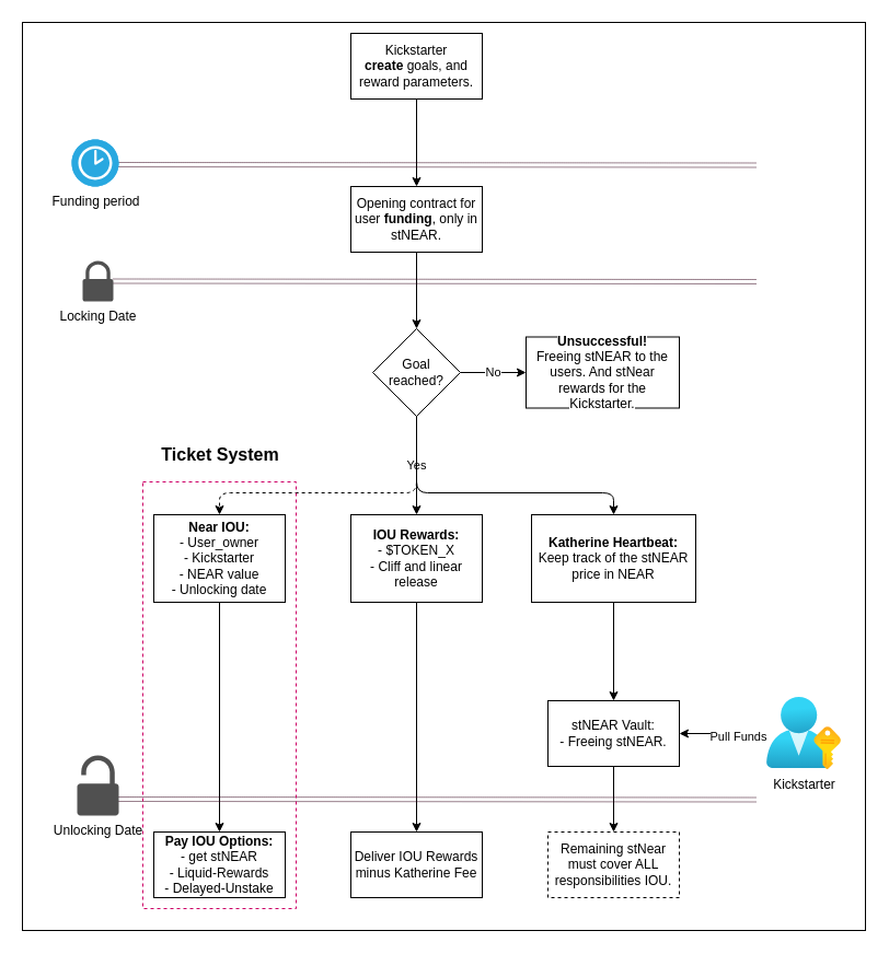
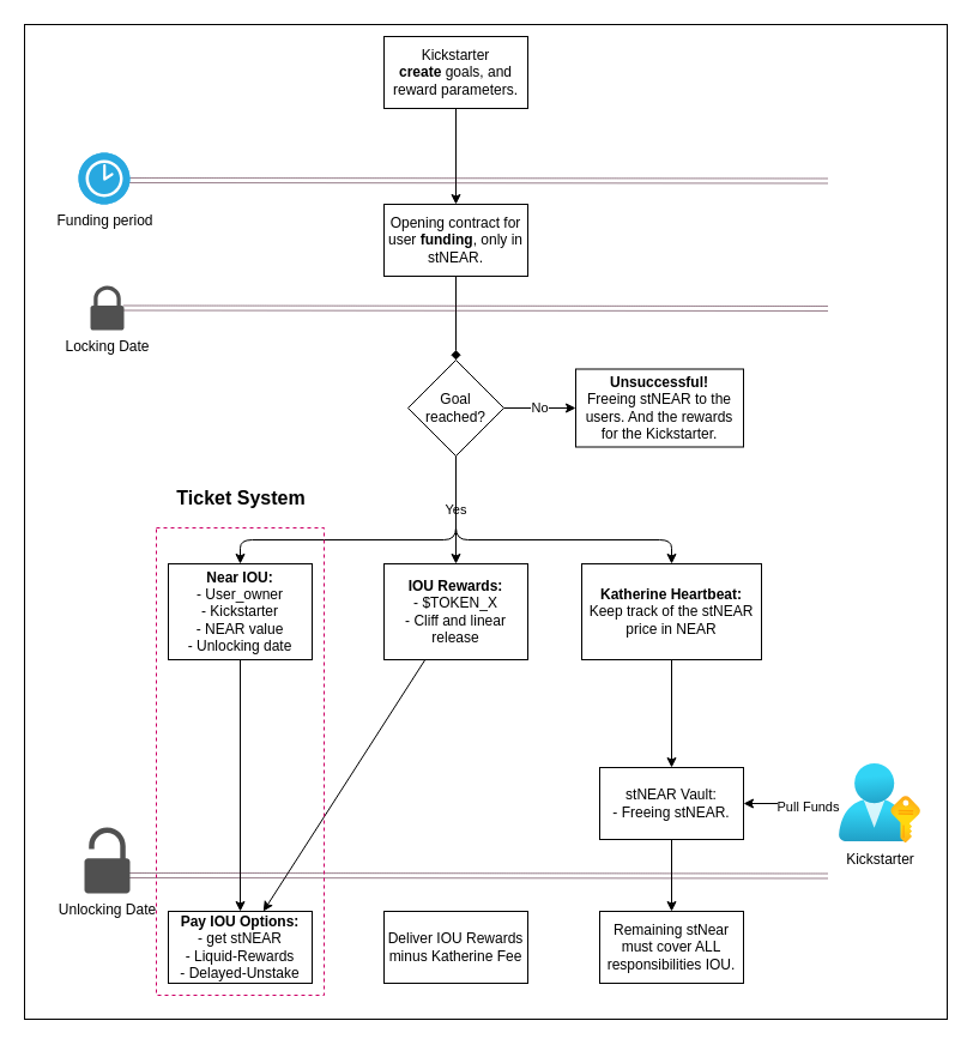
  <mxCell id="0" />
  <mxCell id="1" parent="0" />
  <mxCell id="2" value="" style="rounded=0;whiteSpace=wrap;html=1;fillColor=#FFFFFF;" vertex="1" parent="1"><mxGeometry x="20" y="20" width="770" height="830" as="geometry" /></mxCell>
- <mxCell id="3" value="" style="edgeStyle=none;html=1;strokeColor=#000000;" parent="1" source="4" target="9" edge="1"><mxGeometry relative="1" as="geometry" /></mxCell>
+ <mxCell id="3" value="" style="edgeStyle=none;html=1;strokeColor=#000000;endArrow=diamond;" parent="1" source="4" target="9" edge="1"><mxGeometry relative="1" as="geometry" /></mxCell>
  <mxCell id="4" value="&lt;font color=&quot;#000000&quot;&gt;Opening contract for user&amp;nbsp;&lt;b&gt;funding&lt;/b&gt;, only in stNEAR.&lt;/font&gt;" style="whiteSpace=wrap;html=1;fillColor=#FFFFFF;strokeColor=#000000;" parent="1" vertex="1"><mxGeometry x="320" y="170" width="120" height="60" as="geometry" /></mxCell>
  <mxCell id="5" value="&lt;font color=&quot;#000000&quot; style=&quot;background-color: rgb(255 , 255 , 255)&quot;&gt;No&lt;/font&gt;" style="edgeStyle=none;html=1;strokeColor=#000000;" parent="1" source="9" target="10" edge="1"><mxGeometry relative="1" as="geometry" /></mxCell>
  <mxCell id="6" value="&lt;font color=&quot;#000000&quot; style=&quot;background-color: rgb(255 , 255 , 255)&quot;&gt;Yes&lt;/font&gt;" style="edgeStyle=none;html=1;strokeColor=#000000;" parent="1" source="9" target="12" edge="1"><mxGeometry relative="1" as="geometry" /></mxCell>
- <mxCell id="7" value="" style="edgeStyle=none;html=1;entryX=0.5;entryY=0;entryDx=0;entryDy=0;strokeColor=#000000;dashed=1;" parent="1" source="9" target="14" edge="1"><mxGeometry relative="1" as="geometry"><mxPoint x="200" y="420" as="targetPoint" /><Array as="points"><mxPoint x="380" y="450" /><mxPoint x="200" y="450" /></Array></mxGeometry></mxCell>
+ <mxCell id="7" value="" style="edgeStyle=none;html=1;entryX=0.5;entryY=0;entryDx=0;entryDy=0;strokeColor=#000000;" parent="1" source="9" target="14" edge="1"><mxGeometry relative="1" as="geometry"><mxPoint x="200" y="420" as="targetPoint" /><Array as="points"><mxPoint x="380" y="450" /><mxPoint x="200" y="450" /></Array></mxGeometry></mxCell>
  <mxCell id="8" value="" style="edgeStyle=none;html=1;entryX=0.5;entryY=0;entryDx=0;entryDy=0;strokeColor=#000000;" parent="1" source="9" target="16" edge="1"><mxGeometry relative="1" as="geometry"><Array as="points"><mxPoint x="380" y="450" /><mxPoint x="560" y="450" /></Array></mxGeometry></mxCell>
  <mxCell id="9" value="&lt;font color=&quot;#000000&quot;&gt;Goal reached?&lt;/font&gt;" style="rhombus;whiteSpace=wrap;html=1;fillColor=#FFFFFF;strokeColor=#000000;" parent="1" vertex="1"><mxGeometry x="340" y="300" width="80" height="80" as="geometry" /></mxCell>
- <mxCell id="10" value="&lt;font color=&quot;#000000&quot; style=&quot;background-color: rgb(255 , 255 , 255)&quot;&gt;&lt;b&gt;Unsuccessful!&lt;br&gt;&lt;/b&gt;Freeing stNEAR to the users. And stNear rewards for the Kickstarter.&lt;/font&gt;" style="whiteSpace=wrap;html=1;strokeColor=#000000;fillColor=#FFFFFF;" parent="1" vertex="1"><mxGeometry x="480" y="307.5" width="140" height="65" as="geometry" /></mxCell>
- <mxCell id="11" value="" style="edgeStyle=none;html=1;strokeColor=#000000;" parent="1" source="12" target="27" edge="1"><mxGeometry relative="1" as="geometry" /></mxCell>
+ <mxCell id="10" value="&lt;font color=&quot;#000000&quot; style=&quot;background-color: rgb(255 , 255 , 255)&quot;&gt;&lt;b&gt;Unsuccessful!&lt;br&gt;&lt;/b&gt;Freeing stNEAR to the users. And the rewards for the Kickstarter.&lt;/font&gt;" style="whiteSpace=wrap;html=1;strokeColor=#000000;fillColor=#FFFFFF;" parent="1" vertex="1"><mxGeometry x="480" y="307.5" width="140" height="65" as="geometry" /></mxCell>
+ <mxCell id="11" value="" style="edgeStyle=none;html=1;strokeColor=#000000;" parent="1" source="12" target="26" edge="1"><mxGeometry relative="1" as="geometry" /></mxCell>
  <mxCell id="12" value="&lt;font color=&quot;#000000&quot;&gt;&lt;b&gt;IOU Rewards:&lt;/b&gt;&lt;br&gt;- $TOKEN_X&lt;br&gt;- Cliff and linear release&lt;/font&gt;" style="whiteSpace=wrap;html=1;fillColor=#FFFFFF;strokeColor=#000000;" parent="1" vertex="1"><mxGeometry x="320" y="470" width="120" height="80" as="geometry" /></mxCell>
  <mxCell id="13" value="" style="edgeStyle=none;html=1;strokeColor=#000000;" parent="1" source="14" target="26" edge="1"><mxGeometry relative="1" as="geometry" /></mxCell>
  <mxCell id="14" value="&lt;font color=&quot;#000000&quot; style=&quot;background-color: rgb(255 , 255 , 255)&quot;&gt;&lt;b&gt;Near IOU:&lt;/b&gt;&lt;br&gt;- User_owner&lt;br&gt;- Kickstarter&lt;br&gt;- NEAR value&lt;br&gt;- Unlocking date&lt;/font&gt;" style="whiteSpace=wrap;html=1;fillColor=#FFFFFF;strokeColor=#000000;" parent="1" vertex="1"><mxGeometry x="140" y="470" width="120" height="80" as="geometry" /></mxCell>
  <mxCell id="15" value="" style="edgeStyle=none;html=1;strokeColor=#000000;" parent="1" source="16" target="18" edge="1"><mxGeometry relative="1" as="geometry" /></mxCell>
  <mxCell id="16" value="&lt;font color=&quot;#000000&quot;&gt;&lt;b&gt;Katherine Heartbeat:&lt;br&gt;&lt;/b&gt;Keep track of the stNEAR price in NEAR&lt;/font&gt;" style="whiteSpace=wrap;html=1;fillColor=#FFFFFF;strokeColor=#000000;" parent="1" vertex="1"><mxGeometry x="485" y="470" width="150" height="80" as="geometry" /></mxCell>
  <mxCell id="17" value="" style="edgeStyle=none;html=1;strokeColor=#000000;" parent="1" source="18" target="28" edge="1"><mxGeometry relative="1" as="geometry" /></mxCell>
  <mxCell id="18" value="&lt;font color=&quot;#000000&quot;&gt;stNEAR Vault:&lt;br&gt;- Freeing stNEAR.&lt;/font&gt;" style="whiteSpace=wrap;html=1;fillColor=#FFFFFF;strokeColor=#000000;" parent="1" vertex="1"><mxGeometry x="500" y="640" width="120" height="60" as="geometry" /></mxCell>
  <mxCell id="19" value="" style="edgeStyle=none;html=1;strokeColor=#000000;" parent="1" source="21" target="18" edge="1"><mxGeometry relative="1" as="geometry" /></mxCell>
  <mxCell id="20" value="&lt;font color=&quot;#000000&quot; style=&quot;background-color: rgb(255 , 255 , 255)&quot;&gt;Pull Funds&lt;/font&gt;" style="edgeLabel;html=1;align=center;verticalAlign=middle;resizable=0;points=[];" parent="19" vertex="1" connectable="0"><mxGeometry x="-0.327" y="2" relative="1" as="geometry"><mxPoint as="offset" /></mxGeometry></mxCell>
  <mxCell id="21" value="&lt;font color=&quot;#000000&quot; style=&quot;background-color: rgb(255 , 255 , 255)&quot;&gt;Kickstarter&lt;/font&gt;" style="aspect=fixed;html=1;points=[];align=center;image;fontSize=12;image=img/lib/azure2/azure_stack/User_Subscriptions.svg;" parent="1" vertex="1"><mxGeometry x="700" y="637" width="68" height="66" as="geometry" /></mxCell>
  <mxCell id="22" value="" style="edgeStyle=none;html=1;dashed=1;dashPattern=1 1;shape=link;strokeColor=#33001A;" parent="1" source="23" edge="1"><mxGeometry relative="1" as="geometry"><mxPoint x="690" y="257" as="targetPoint" /></mxGeometry></mxCell>
  <mxCell id="23" value="&lt;font color=&quot;#000000&quot;&gt;Locking Date&lt;/font&gt;" style="sketch=0;pointerEvents=1;shadow=0;dashed=0;html=1;strokeColor=none;fillColor=#505050;labelPosition=center;verticalLabelPosition=bottom;verticalAlign=top;outlineConnect=0;align=center;shape=mxgraph.office.security.lock_protected;" parent="1" vertex="1"><mxGeometry x="75" y="238" width="28" height="37" as="geometry" /></mxCell>
  <mxCell id="24" value="" style="edgeStyle=none;html=1;dashed=1;dashPattern=1 1;shape=link;strokeColor=#33001A;" parent="1" edge="1"><mxGeometry relative="1" as="geometry"><mxPoint x="103" y="730.002" as="sourcePoint" /><mxPoint x="690" y="730.49" as="targetPoint" /></mxGeometry></mxCell>
  <mxCell id="25" value="&lt;font color=&quot;#000000&quot; style=&quot;background-color: rgb(255 , 255 , 255)&quot;&gt;Unlocking Date&lt;/font&gt;" style="sketch=0;pointerEvents=1;shadow=0;dashed=0;html=1;strokeColor=none;fillColor=#505050;labelPosition=center;verticalLabelPosition=bottom;verticalAlign=top;outlineConnect=0;align=center;shape=mxgraph.office.security.lock_unprotected;" parent="1" vertex="1"><mxGeometry x="70" y="690" width="38" height="55" as="geometry" /></mxCell>
  <mxCell id="26" value="&lt;font color=&quot;#000000&quot;&gt;&lt;b&gt;Pay IOU Options:&lt;br&gt;&lt;/b&gt;- get stNEAR&lt;br&gt;- Liquid-Rewards&lt;br&gt;- Delayed-Unstake&lt;/font&gt;" style="whiteSpace=wrap;html=1;fillColor=#FFFFFF;strokeColor=#000000;" parent="1" vertex="1"><mxGeometry x="140" y="760" width="120" height="60" as="geometry" /></mxCell>
  <mxCell id="27" value="&lt;font color=&quot;#000000&quot;&gt;Deliver IOU Rewards minus Katherine Fee&lt;/font&gt;" style="whiteSpace=wrap;html=1;strokeColor=#000000;fillColor=#FFFFFF;" parent="1" vertex="1"><mxGeometry x="320" y="760" width="120" height="60" as="geometry" /></mxCell>
- <mxCell id="28" value="&lt;font color=&quot;#000000&quot;&gt;Remaining stNear must cover ALL responsibilities IOU.&lt;/font&gt;" style="whiteSpace=wrap;html=1;fillColor=#FFFFFF;strokeColor=#000000;dashed=1;" parent="1" vertex="1"><mxGeometry x="500" y="760" width="120" height="60" as="geometry" /></mxCell>
+ <mxCell id="28" value="&lt;font color=&quot;#000000&quot;&gt;Remaining stNear must cover ALL responsibilities IOU.&lt;/font&gt;" style="whiteSpace=wrap;html=1;fillColor=#FFFFFF;strokeColor=#000000;" parent="1" vertex="1"><mxGeometry x="500" y="760" width="120" height="60" as="geometry" /></mxCell>
  <mxCell id="29" value="" style="edgeStyle=none;html=1;strokeColor=#000000;" parent="1" source="30" target="4" edge="1"><mxGeometry relative="1" as="geometry" /></mxCell>
  <mxCell id="30" value="&lt;font color=&quot;#000000&quot;&gt;Kickstarter &lt;b&gt;create&lt;/b&gt;&amp;nbsp;goals, and reward parameters.&lt;/font&gt;" style="whiteSpace=wrap;html=1;fillColor=#FFFFFF;strokeColor=#000000;" parent="1" vertex="1"><mxGeometry x="320" y="30" width="120" height="60" as="geometry" /></mxCell>
  <mxCell id="31" value="" style="edgeStyle=none;html=1;dashed=1;dashPattern=1 1;shape=link;strokeColor=#33001A;" parent="1" edge="1"><mxGeometry relative="1" as="geometry"><mxPoint x="690" y="150.49" as="targetPoint" /><mxPoint x="103" y="150.002" as="sourcePoint" /></mxGeometry></mxCell>
  <mxCell id="32" value="&lt;font color=&quot;#000000&quot;&gt;Funding period&lt;/font&gt;" style="fillColor=#28A8E0;verticalLabelPosition=bottom;sketch=0;html=1;strokeColor=#ffffff;verticalAlign=top;align=center;points=[[0.145,0.145,0],[0.5,0,0],[0.855,0.145,0],[1,0.5,0],[0.855,0.855,0],[0.5,1,0],[0.145,0.855,0],[0,0.5,0]];pointerEvents=1;shape=mxgraph.cisco_safe.compositeIcon;bgIcon=ellipse;resIcon=mxgraph.cisco_safe.capability.time_synchronization;" parent="1" vertex="1"><mxGeometry x="65" y="127" width="43" height="43" as="geometry" /></mxCell>
  <mxCell id="33" value="" style="rounded=0;whiteSpace=wrap;html=1;fontSize=10;fontColor=#FFFFFF;fillColor=none;strokeColor=#CC0066;dashed=1;" parent="1" vertex="1"><mxGeometry x="130" y="440" width="140" height="390" as="geometry" /></mxCell>
  <mxCell id="34" value="&lt;font style=&quot;font-size: 16px&quot; color=&quot;#000000&quot;&gt;&lt;b&gt;Ticket System&lt;/b&gt;&lt;/font&gt;" style="text;html=1;strokeColor=none;fillColor=none;align=center;verticalAlign=middle;whiteSpace=wrap;rounded=0;" parent="1" vertex="1"><mxGeometry x="91" y="400" width="220" height="30" as="geometry" /></mxCell>
